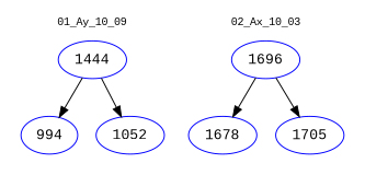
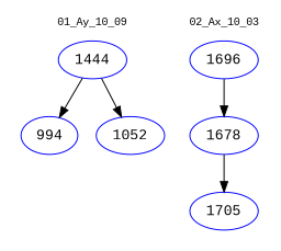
  digraph {
    fontname="Liberation Mono"
    node [color=blue fontname="Liberation Mono"]
    edge [color=black fontname="Liberation Mono"]
    n1 [label=1444]
    n2 [label=994]
    n3 [label=1052]
    n4 [label=1696]
    n5 [label=1678]
    n6 [label=1705]
    subgraph cluster_1 {
      color=white
      fontsize=10
      label="01_Ay_10_09"
      n1
      n2
      n3
    }
    subgraph cluster_2 {
      color=white
      fontsize=10
      label="02_Ax_10_03"
      n4
      n5
      n6
    }
    n1 -> n2
    n1 -> n3
    n4 -> n5
-   n4 -> n6
+   n5 -> n6
  }
